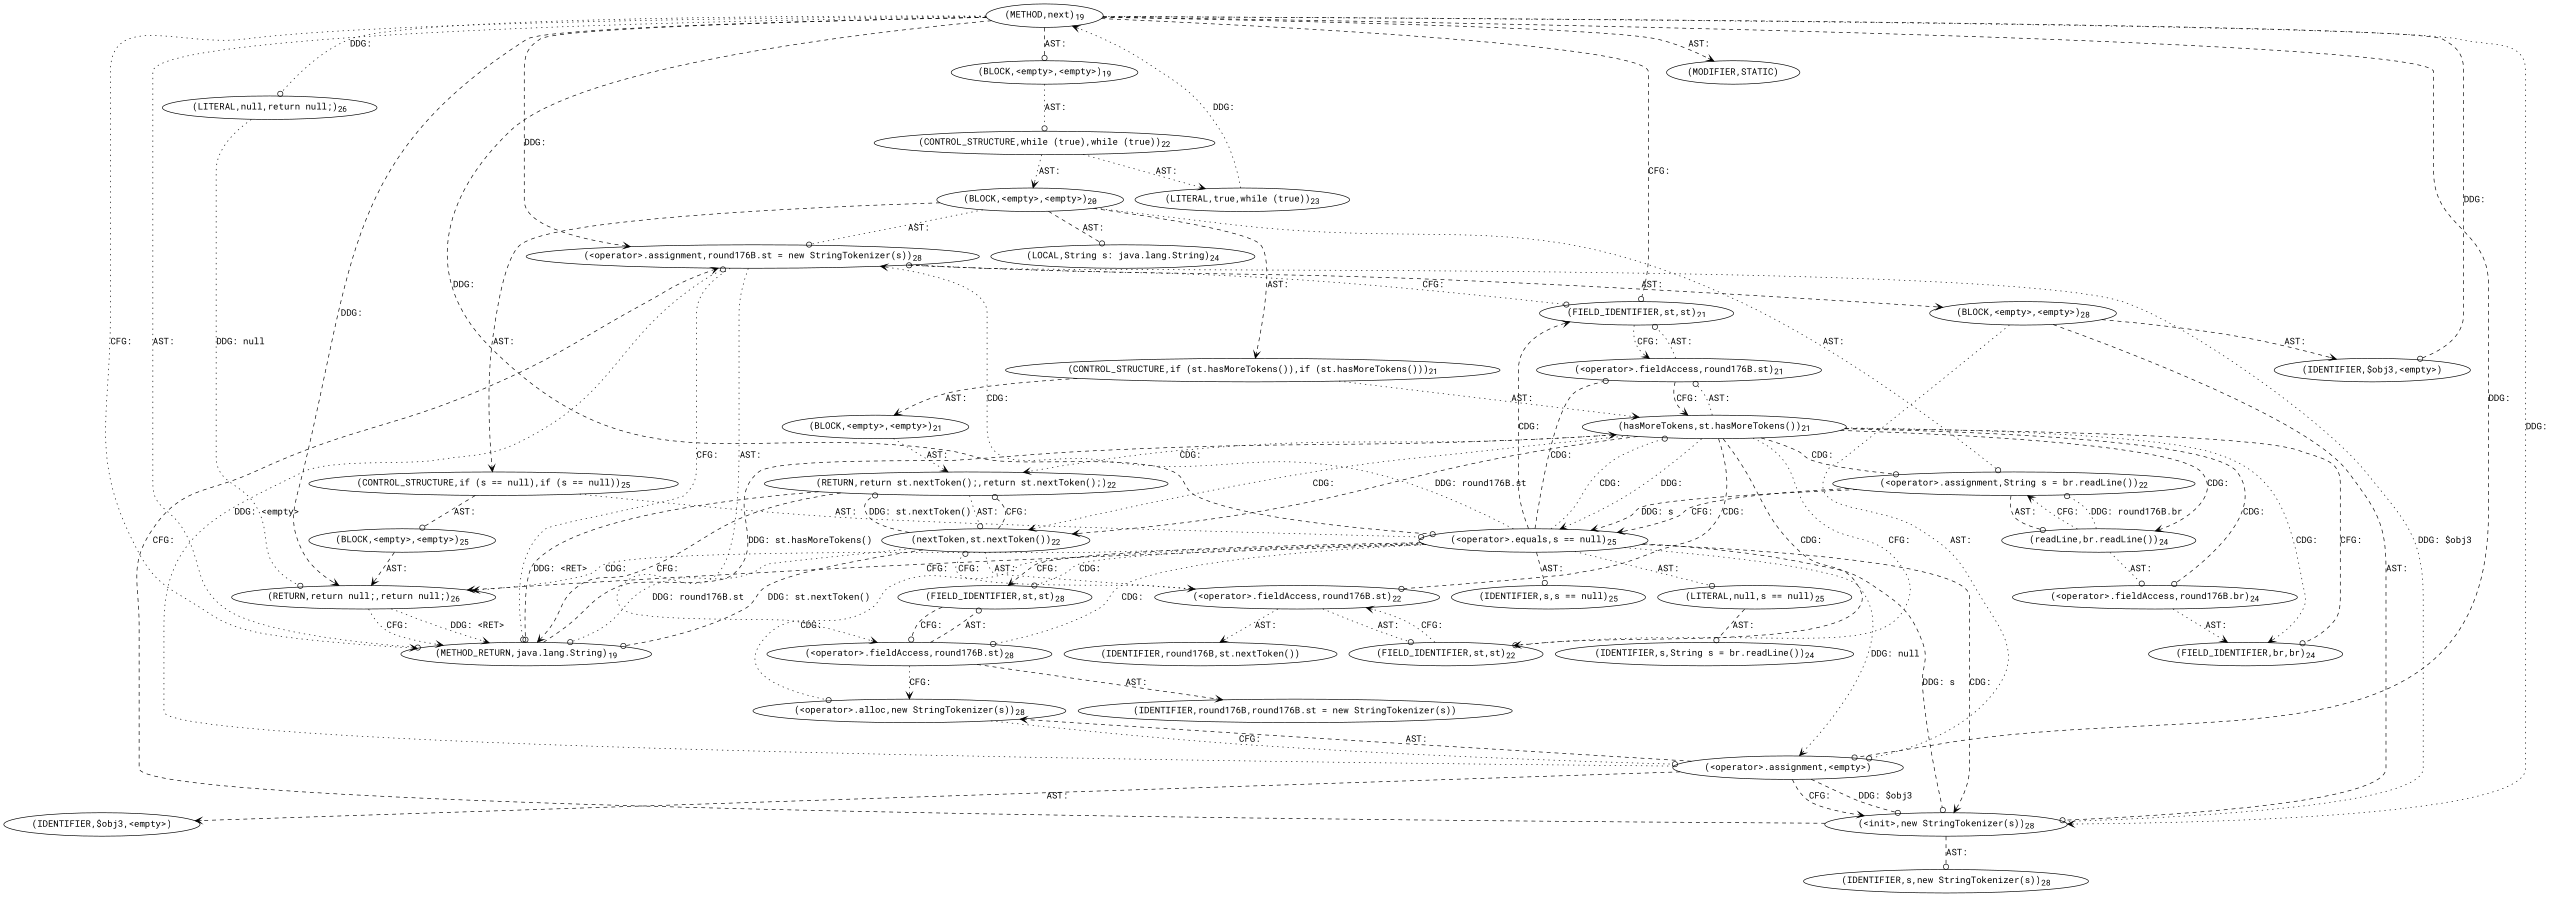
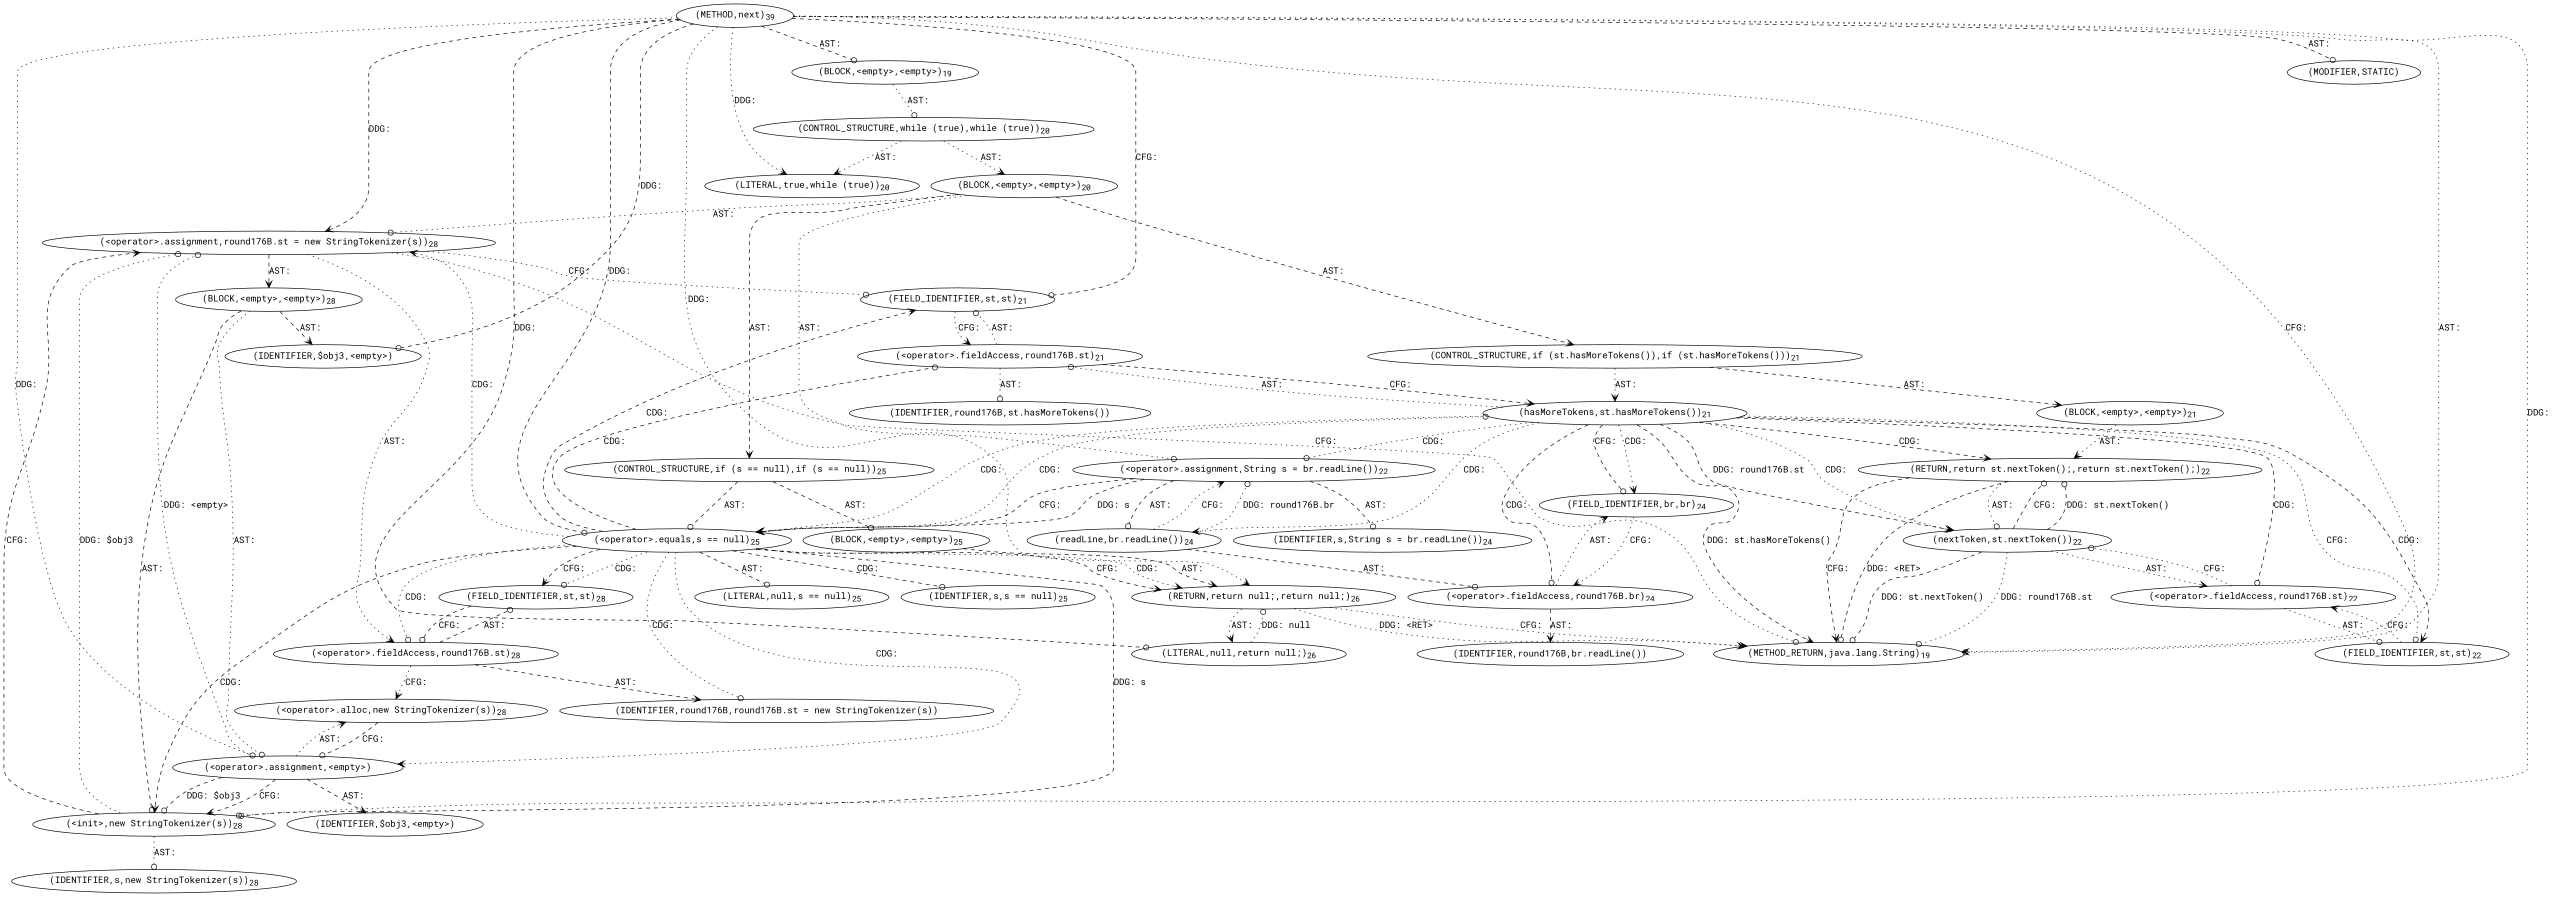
  digraph {
    fontname="Roboto Mono"
    node [fontname="Roboto Mono"]
    edge [arrowhead=odot fontname="Roboto Mono" style=dashed]
-   n1 [label=<(METHOD,next)<SUB>19</SUB>>]
+   n1 [label=<(METHOD,next)<SUB>39</SUB>>]
    n2 [label=<(BLOCK,&lt;empty&gt;,&lt;empty&gt;)<SUB>19</SUB>>]
-   n3 [label=<(LITERAL,true,while (true))<SUB>23</SUB>>]
+   n3 [label=<(LITERAL,true,while (true))<SUB>20</SUB>>]
    n4 [label=<(FIELD_IDENTIFIER,st,st)<SUB>21</SUB>>]
    n5 [label=<(&lt;operator&gt;.equals,s == null)<SUB>25</SUB>>]
    n6 [label=<(RETURN,return null;,return null;)<SUB>26</SUB>>]
    n7 [label=<(LITERAL,null,return null;)<SUB>26</SUB>>]
    n8 [label=<(&lt;operator&gt;.assignment,round176B.st = new StringTokenizer(s))<SUB>28</SUB>>]
    n9 [label=<(&lt;operator&gt;.assignment,&lt;empty&gt;)>]
    n10 [label=<(&lt;init&gt;,new StringTokenizer(s))<SUB>28</SUB>>]
    n11 [label=<(IDENTIFIER,$obj3,&lt;empty&gt;)>]
    n12 [label=<(MODIFIER,STATIC)>]
    n13 [label=<(METHOD_RETURN,java.lang.String)<SUB>19</SUB>>]
-   n14 [label=<(CONTROL_STRUCTURE,while (true),while (true))<SUB>22</SUB>>]
+   n14 [label=<(CONTROL_STRUCTURE,while (true),while (true))<SUB>20</SUB>>]
    n15 [label=<(&lt;operator&gt;.fieldAccess,round176B.st)<SUB>21</SUB>>]
    n16 [label=<(hasMoreTokens,st.hasMoreTokens())<SUB>21</SUB>>]
    n17 [label=<(IDENTIFIER,s,s == null)<SUB>25</SUB>>]
    n18 [label=<(LITERAL,null,s == null)<SUB>25</SUB>>]
    n19 [label=<(&lt;operator&gt;.fieldAccess,round176B.st)<SUB>28</SUB>>]
    n20 [label=<(FIELD_IDENTIFIER,st,st)<SUB>28</SUB>>]
    n21 [label=<(&lt;operator&gt;.alloc,new StringTokenizer(s))<SUB>28</SUB>>]
    n22 [label=<(BLOCK,&lt;empty&gt;,&lt;empty&gt;)<SUB>28</SUB>>]
    n23 [label=<(IDENTIFIER,$obj3,&lt;empty&gt;)>]
    n24 [label=<(IDENTIFIER,s,new StringTokenizer(s))<SUB>28</SUB>>]
    n25 [label=<(BLOCK,&lt;empty&gt;,&lt;empty&gt;)<SUB>20</SUB>>]
    n26 [label=<(CONTROL_STRUCTURE,if (st.hasMoreTokens()),if (st.hasMoreTokens()))<SUB>21</SUB>>]
-   n27 [label=<(LOCAL,String s: java.lang.String)<SUB>24</SUB>>]
    n28 [label=<(&lt;operator&gt;.assignment,String s = br.readLine())<SUB>22</SUB>>]
    n29 [label=<(CONTROL_STRUCTURE,if (s == null),if (s == null))<SUB>25</SUB>>]
    n30 [label=<(BLOCK,&lt;empty&gt;,&lt;empty&gt;)<SUB>21</SUB>>]
    n31 [label=<(readLine,br.readLine())<SUB>24</SUB>>]
    n32 [label=<(IDENTIFIER,s,String s = br.readLine())<SUB>24</SUB>>]
    n33 [label=<(BLOCK,&lt;empty&gt;,&lt;empty&gt;)<SUB>25</SUB>>]
    n34 [label=<(RETURN,return st.nextToken();,return st.nextToken();)<SUB>22</SUB>>]
    n35 [label=<(nextToken,st.nextToken())<SUB>22</SUB>>]
    n36 [label=<(&lt;operator&gt;.fieldAccess,round176B.st)<SUB>22</SUB>>]
    n37 [label=<(FIELD_IDENTIFIER,st,st)<SUB>22</SUB>>]
    n38 [label=<(&lt;operator&gt;.fieldAccess,round176B.br)<SUB>24</SUB>>]
    n39 [label=<(FIELD_IDENTIFIER,br,br)<SUB>24</SUB>>]
-   n41 [label=<(IDENTIFIER,round176B,st.nextToken())>]
+   n40 [label=<(IDENTIFIER,round176B,st.hasMoreTokens())>]
+   n42 [label=<(IDENTIFIER,round176B,br.readLine())>]
    n43 [label=<(IDENTIFIER,round176B,round176B.st = new StringTokenizer(s))>]
    n1 -> n2 [label="AST: "]
-   n3 -> n1 [arrowhead=vee label="DDG: " style=dotted]
+   n1 -> n3 [arrowhead=vee label="DDG: " style=dotted]
    n1 -> n4 [label="CFG: "]
    n1 -> n5 [label="DDG: "]
-   n1 -> n6 [arrowhead=vee label="DDG: "]
-   n1 -> n7 [label="DDG: " style=dotted]
+   n1 -> n6 [arrowhead=vee label="DDG: " style=dotted]
+   n1 -> n7 [label="DDG: "]
    n1 -> n8 [arrowhead=vee label="DDG: "]
-   n1 -> n9 [label="DDG: "]
-   n1 -> n10 [arrowhead=vee label="DDG: " style=dotted]
+   n1 -> n9 [label="DDG: " style=dotted]
+   n1 -> n10 [label="DDG: " style=dotted]
    n1 -> n11 [label="DDG: "]
-   n1 -> n12 [arrowhead=vee label="AST: "]
+   n1 -> n12 [label="AST: "]
    n1 -> n13 [label="AST: " style=dotted]
    n1 -> n13 [arrowhead=vee label="CFG: " style=dotted]
    n2 -> n14 [label="AST: " style=dotted]
    n4 -> n15 [arrowhead=vee label="CFG: " style=dotted]
    n5 -> n4 [arrowhead=vee label="CDG: "]
    n5 -> n6 [arrowhead=vee label="CFG: "]
    n5 -> n6 [arrowhead=vee label="CDG: " style=dotted]
    n5 -> n8 [arrowhead=vee label="CDG: " style=dotted]
-   n5 -> n9 [arrowhead=vee label="DDG: null" style=dotted]
+   n5 -> n9 [arrowhead=vee label="CDG: " style=dotted]
    n5 -> n10 [label="DDG: s"]
    n5 -> n10 [arrowhead=vee label="CDG: "]
    n5 -> n15 [label="CDG: "]
    n5 -> n16 [label="CDG: " style=dotted]
-   n5 -> n17 [label="AST: "]
-   n5 -> n18 [label="AST: " style=dotted]
+   n5 -> n17 [label="CDG: "]
+   n5 -> n18 [label="AST: "]
    n5 -> n19 [label="CDG: " style=dotted]
    n5 -> n20 [arrowhead=vee label="CFG: "]
    n5 -> n20 [label="CDG: " style=dotted]
-   n5 -> n21 [label="CDG: " style=dotted]
+   n5 -> n43 [label="CDG: " style=dotted]
+   n6 -> n7 [arrowhead=vee label="AST: " style=dotted]
    n6 -> n13 [arrowhead=vee label="CFG: " style=dotted]
    n6 -> n13 [arrowhead=vee label="DDG: &lt;RET&gt;" style=dotted]
    n7 -> n6 [label="DDG: null" style=dotted]
    n8 -> n4 [label="CFG: " style=dotted]
    n8 -> n13 [label="CFG: " style=dotted]
    n8 -> n19 [arrowhead=vee label="AST: " style=dotted]
    n8 -> n22 [arrowhead=vee label="AST: "]
    n9 -> n8 [label="DDG: &lt;empty&gt;" style=dotted]
    n9 -> n10 [arrowhead=vee label="CFG: "]
    n9 -> n10 [label="DDG: $obj3"]
-   n9 -> n21 [arrowhead=vee label="AST: "]
+   n9 -> n21 [arrowhead=vee label="AST: " style=dotted]
    n9 -> n23 [arrowhead=vee label="AST: "]
    n10 -> n8 [arrowhead=vee label="CFG: "]
    n10 -> n8 [label="DDG: $obj3" style=dotted]
-   n10 -> n24 [label="AST: "]
+   n10 -> n24 [label="AST: " style=dotted]
    n14 -> n3 [arrowhead=vee label="AST: " style=dotted]
    n14 -> n25 [arrowhead=vee label="AST: " style=dotted]
    n15 -> n4 [label="AST: " style=dotted]
    n15 -> n16 [arrowhead=vee label="CFG: "]
-   n16 -> n5 [arrowhead=vee label="DDG: " style=dotted]
-   n13 -> n16 [arrowhead=vee label="DDG: st.hasMoreTokens()"]
+   n15 -> n40 [label="AST: " style=dotted]
+   n16 -> n5 [arrowhead=vee label="CDG: " style=dotted]
+   n16 -> n13 [arrowhead=vee label="DDG: st.hasMoreTokens()"]
    n16 -> n15 [label="AST: " style=dotted]
-   n16 -> n28 [label="CDG: "]
-   n16 -> n31 [arrowhead=vee label="CDG: "]
-   n16 -> n34 [arrowhead=vee label="CDG: " style=dotted]
+   n16 -> n28 [label="CDG: " style=dotted]
+   n16 -> n31 [arrowhead=vee label="CDG: " style=dotted]
+   n16 -> n34 [arrowhead=vee label="CDG: "]
    n16 -> n35 [arrowhead=vee label="DDG: round176B.st"]
    n16 -> n35 [arrowhead=vee label="CDG: " style=dotted]
    n16 -> n36 [label="CDG: "]
    n16 -> n37 [label="CFG: " style=dotted]
    n16 -> n37 [arrowhead=vee label="CDG: "]
    n16 -> n38 [label="CDG: "]
    n16 -> n39 [label="CFG: "]
    n16 -> n39 [arrowhead=vee label="CDG: " style=dotted]
    n19 -> n20 [label="AST: "]
    n19 -> n21 [arrowhead=vee label="CFG: " style=dotted]
    n19 -> n43 [arrowhead=vee label="AST: "]
    n20 -> n19 [label="CFG: "]
-   n21 -> n9 [label="CFG: " style=dotted]
+   n21 -> n9 [label="CFG: "]
    n22 -> n9 [label="AST: " style=dotted]
    n22 -> n10 [label="AST: "]
    n22 -> n11 [arrowhead=vee label="AST: "]
    n25 -> n8 [label="AST: " style=dotted]
    n25 -> n26 [arrowhead=vee label="AST: "]
-   n25 -> n27 [label="AST: "]
    n25 -> n28 [label="AST: " style=dotted]
    n25 -> n29 [arrowhead=vee label="AST: "]
    n26 -> n16 [arrowhead=vee label="AST: " style=dotted]
    n26 -> n30 [arrowhead=vee label="AST: "]
    n28 -> n5 [arrowhead=vee label="CFG: "]
    n28 -> n5 [arrowhead=vee label="DDG: s"]
    n28 -> n31 [label="AST: "]
-   n18 -> n32 [label="AST: "]
-   n29 -> n5 [label="AST: " style=dotted]
+   n28 -> n32 [label="AST: "]
+   n29 -> n5 [label="AST: "]
    n29 -> n33 [label="AST: "]
    n30 -> n34 [arrowhead=vee label="AST: " style=dotted]
    n31 -> n28 [arrowhead=vee label="CFG: " style=dotted]
    n31 -> n28 [label="DDG: round176B.br" style=dotted]
-   n31 -> n38 [label="AST: " style=dotted]
+   n31 -> n38 [label="AST: "]
    n33 -> n6 [arrowhead=vee label="AST: "]
    n34 -> n13 [arrowhead=vee label="CFG: "]
    n34 -> n13 [label="DDG: &lt;RET&gt;"]
    n34 -> n35 [label="AST: " style=dotted]
    n35 -> n13 [label="DDG: round176B.st" style=dotted]
    n35 -> n13 [label="DDG: st.nextToken()"]
    n35 -> n34 [label="CFG: "]
    n35 -> n34 [label="DDG: st.nextToken()"]
    n35 -> n36 [arrowhead=vee label="AST: " style=dotted]
    n36 -> n35 [label="CFG: " style=dotted]
    n36 -> n37 [label="AST: " style=dotted]
-   n36 -> n41 [arrowhead=vee label="AST: " style=dotted]
    n37 -> n36 [arrowhead=vee label="CFG: " style=dotted]
    n38 -> n39 [arrowhead=vee label="AST: " style=dotted]
+   n38 -> n42 [arrowhead=vee label="AST: "]
+   n39 -> n38 [arrowhead=vee label="CFG: " style=dotted]
  }
